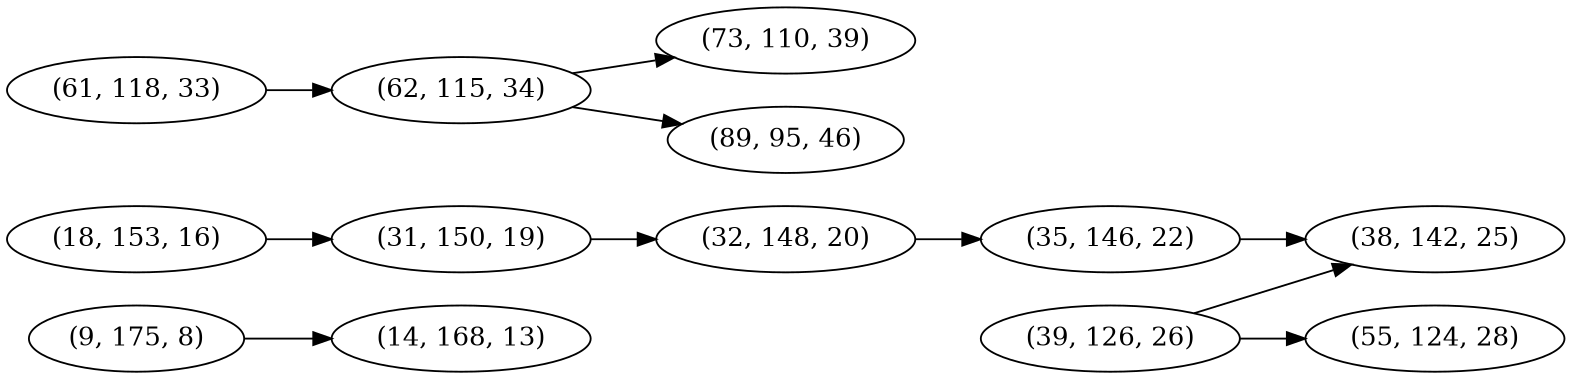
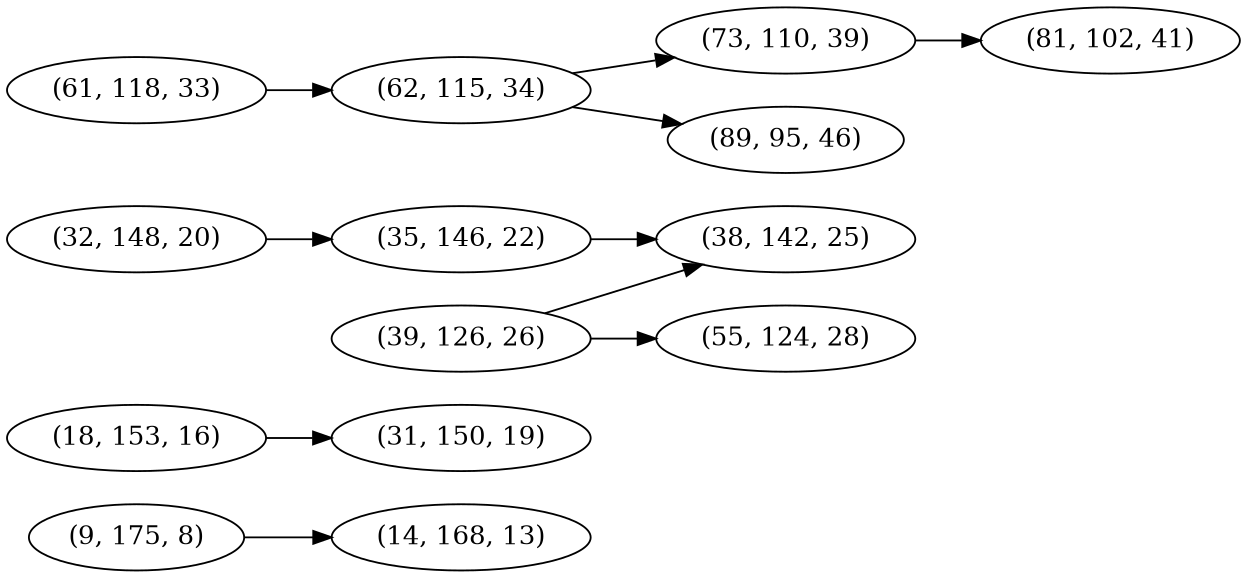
  digraph {
    rankdir=LR
    "(9, 175, 8)"
    "(14, 168, 13)"
    "(18, 153, 16)"
    "(31, 150, 19)"
    "(32, 148, 20)"
    "(35, 146, 22)"
    "(38, 142, 25)"
    "(39, 126, 26)"
    "(55, 124, 28)"
    "(61, 118, 33)"
    "(62, 115, 34)"
    "(73, 110, 39)"
    "(89, 95, 46)"
+   "(81, 102, 41)"
    "(9, 175, 8)" -> "(14, 168, 13)"
    "(18, 153, 16)" -> "(31, 150, 19)"
-   "(31, 150, 19)" -> "(32, 148, 20)"
    "(32, 148, 20)" -> "(35, 146, 22)"
    "(35, 146, 22)" -> "(38, 142, 25)"
    "(39, 126, 26)" -> "(38, 142, 25)"
    "(39, 126, 26)" -> "(55, 124, 28)"
    "(61, 118, 33)" -> "(62, 115, 34)"
    "(62, 115, 34)" -> "(73, 110, 39)"
    "(62, 115, 34)" -> "(89, 95, 46)"
+   "(73, 110, 39)" -> "(81, 102, 41)"
  }
